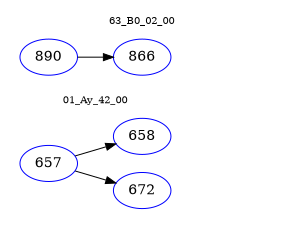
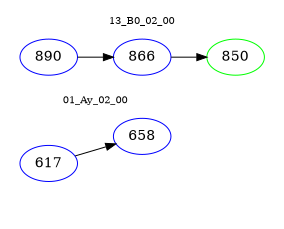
  digraph {
    rankdir=LR
    node [color=blue]
    edge [color=black]
-   n1 [label=657]
-   n2 [label=672]
+   n1 [label=617]
    n3 [label=658]
    n4 [label=866]
+   n5 [color=green label=850]
    n6 [label=890]
    subgraph cluster_1 {
      color=white
      fontsize=10
-     label="01_Ay_42_00"
+     label="01_Ay_02_00"
      n1
-     n2
      n3
    }
    subgraph cluster_2 {
      color=white
      fontsize=10
-     label="63_B0_02_00"
+     label="13_B0_02_00"
      n4
+     n5
      n6
    }
-   n1 -> n2
    n1 -> n3
+   n4 -> n5
    n6 -> n4
  }
